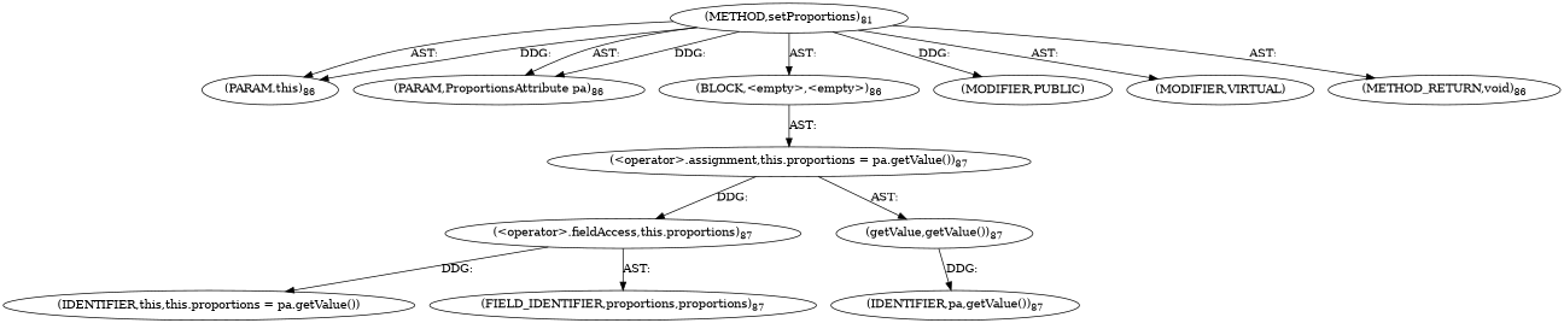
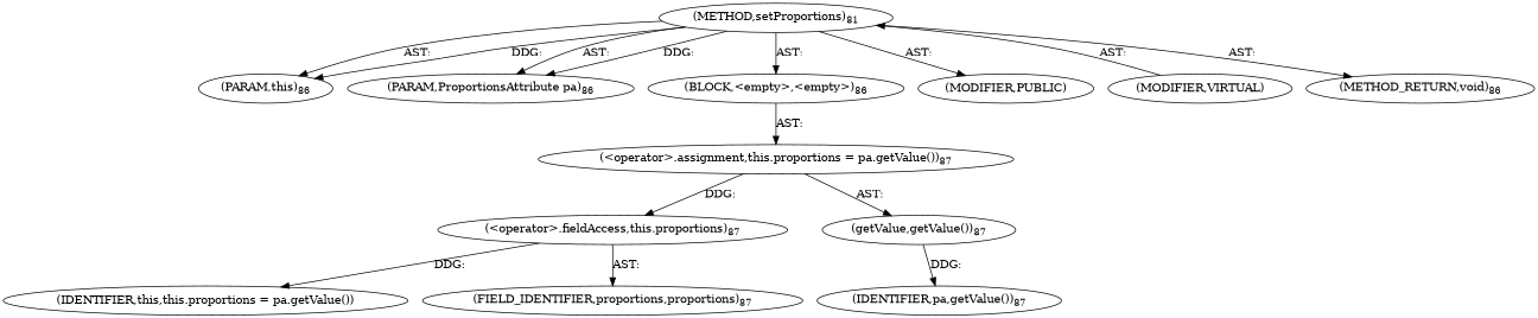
  digraph {
    n1 [label=<(METHOD,setProportions)<SUB>81</SUB>>]
    n2 [label=<(PARAM,this)<SUB>86</SUB>>]
    n3 [label=<(PARAM,ProportionsAttribute pa)<SUB>86</SUB>>]
    n4 [label=<(BLOCK,&lt;empty&gt;,&lt;empty&gt;)<SUB>86</SUB>>]
    n5 [label=<(MODIFIER,PUBLIC)>]
    n6 [label=<(MODIFIER,VIRTUAL)>]
    n7 [label=<(METHOD_RETURN,void)<SUB>86</SUB>>]
    n8 [label=<(&lt;operator&gt;.assignment,this.proportions = pa.getValue())<SUB>87</SUB>>]
    n9 [label=<(&lt;operator&gt;.fieldAccess,this.proportions)<SUB>87</SUB>>]
    n10 [label=<(getValue,getValue())<SUB>87</SUB>>]
    n11 [label=<(IDENTIFIER,this,this.proportions = pa.getValue())>]
    n12 [label=<(FIELD_IDENTIFIER,proportions,proportions)<SUB>87</SUB>>]
    n13 [label=<(IDENTIFIER,pa,getValue())<SUB>87</SUB>>]
    n1 -> n2 [label="AST: "]
    n1 -> n2 [label="DDG: "]
    n1 -> n3 [label="AST: "]
    n1 -> n3 [label="DDG: "]
    n1 -> n4 [label="AST: "]
-   n1 -> n5 [label="DDG: "]
-   n1 -> n6 [label="AST: "]
+   n1 -> n5 [label="AST: "]
+   n6 -> n1 [label="AST: "]
    n1 -> n7 [label="AST: "]
    n4 -> n8 [label="AST: "]
    n8 -> n9 [label="DDG: "]
    n8 -> n10 [label="AST: "]
    n9 -> n11 [label="DDG: "]
    n9 -> n12 [label="AST: "]
    n10 -> n13 [label="DDG: "]
  }
